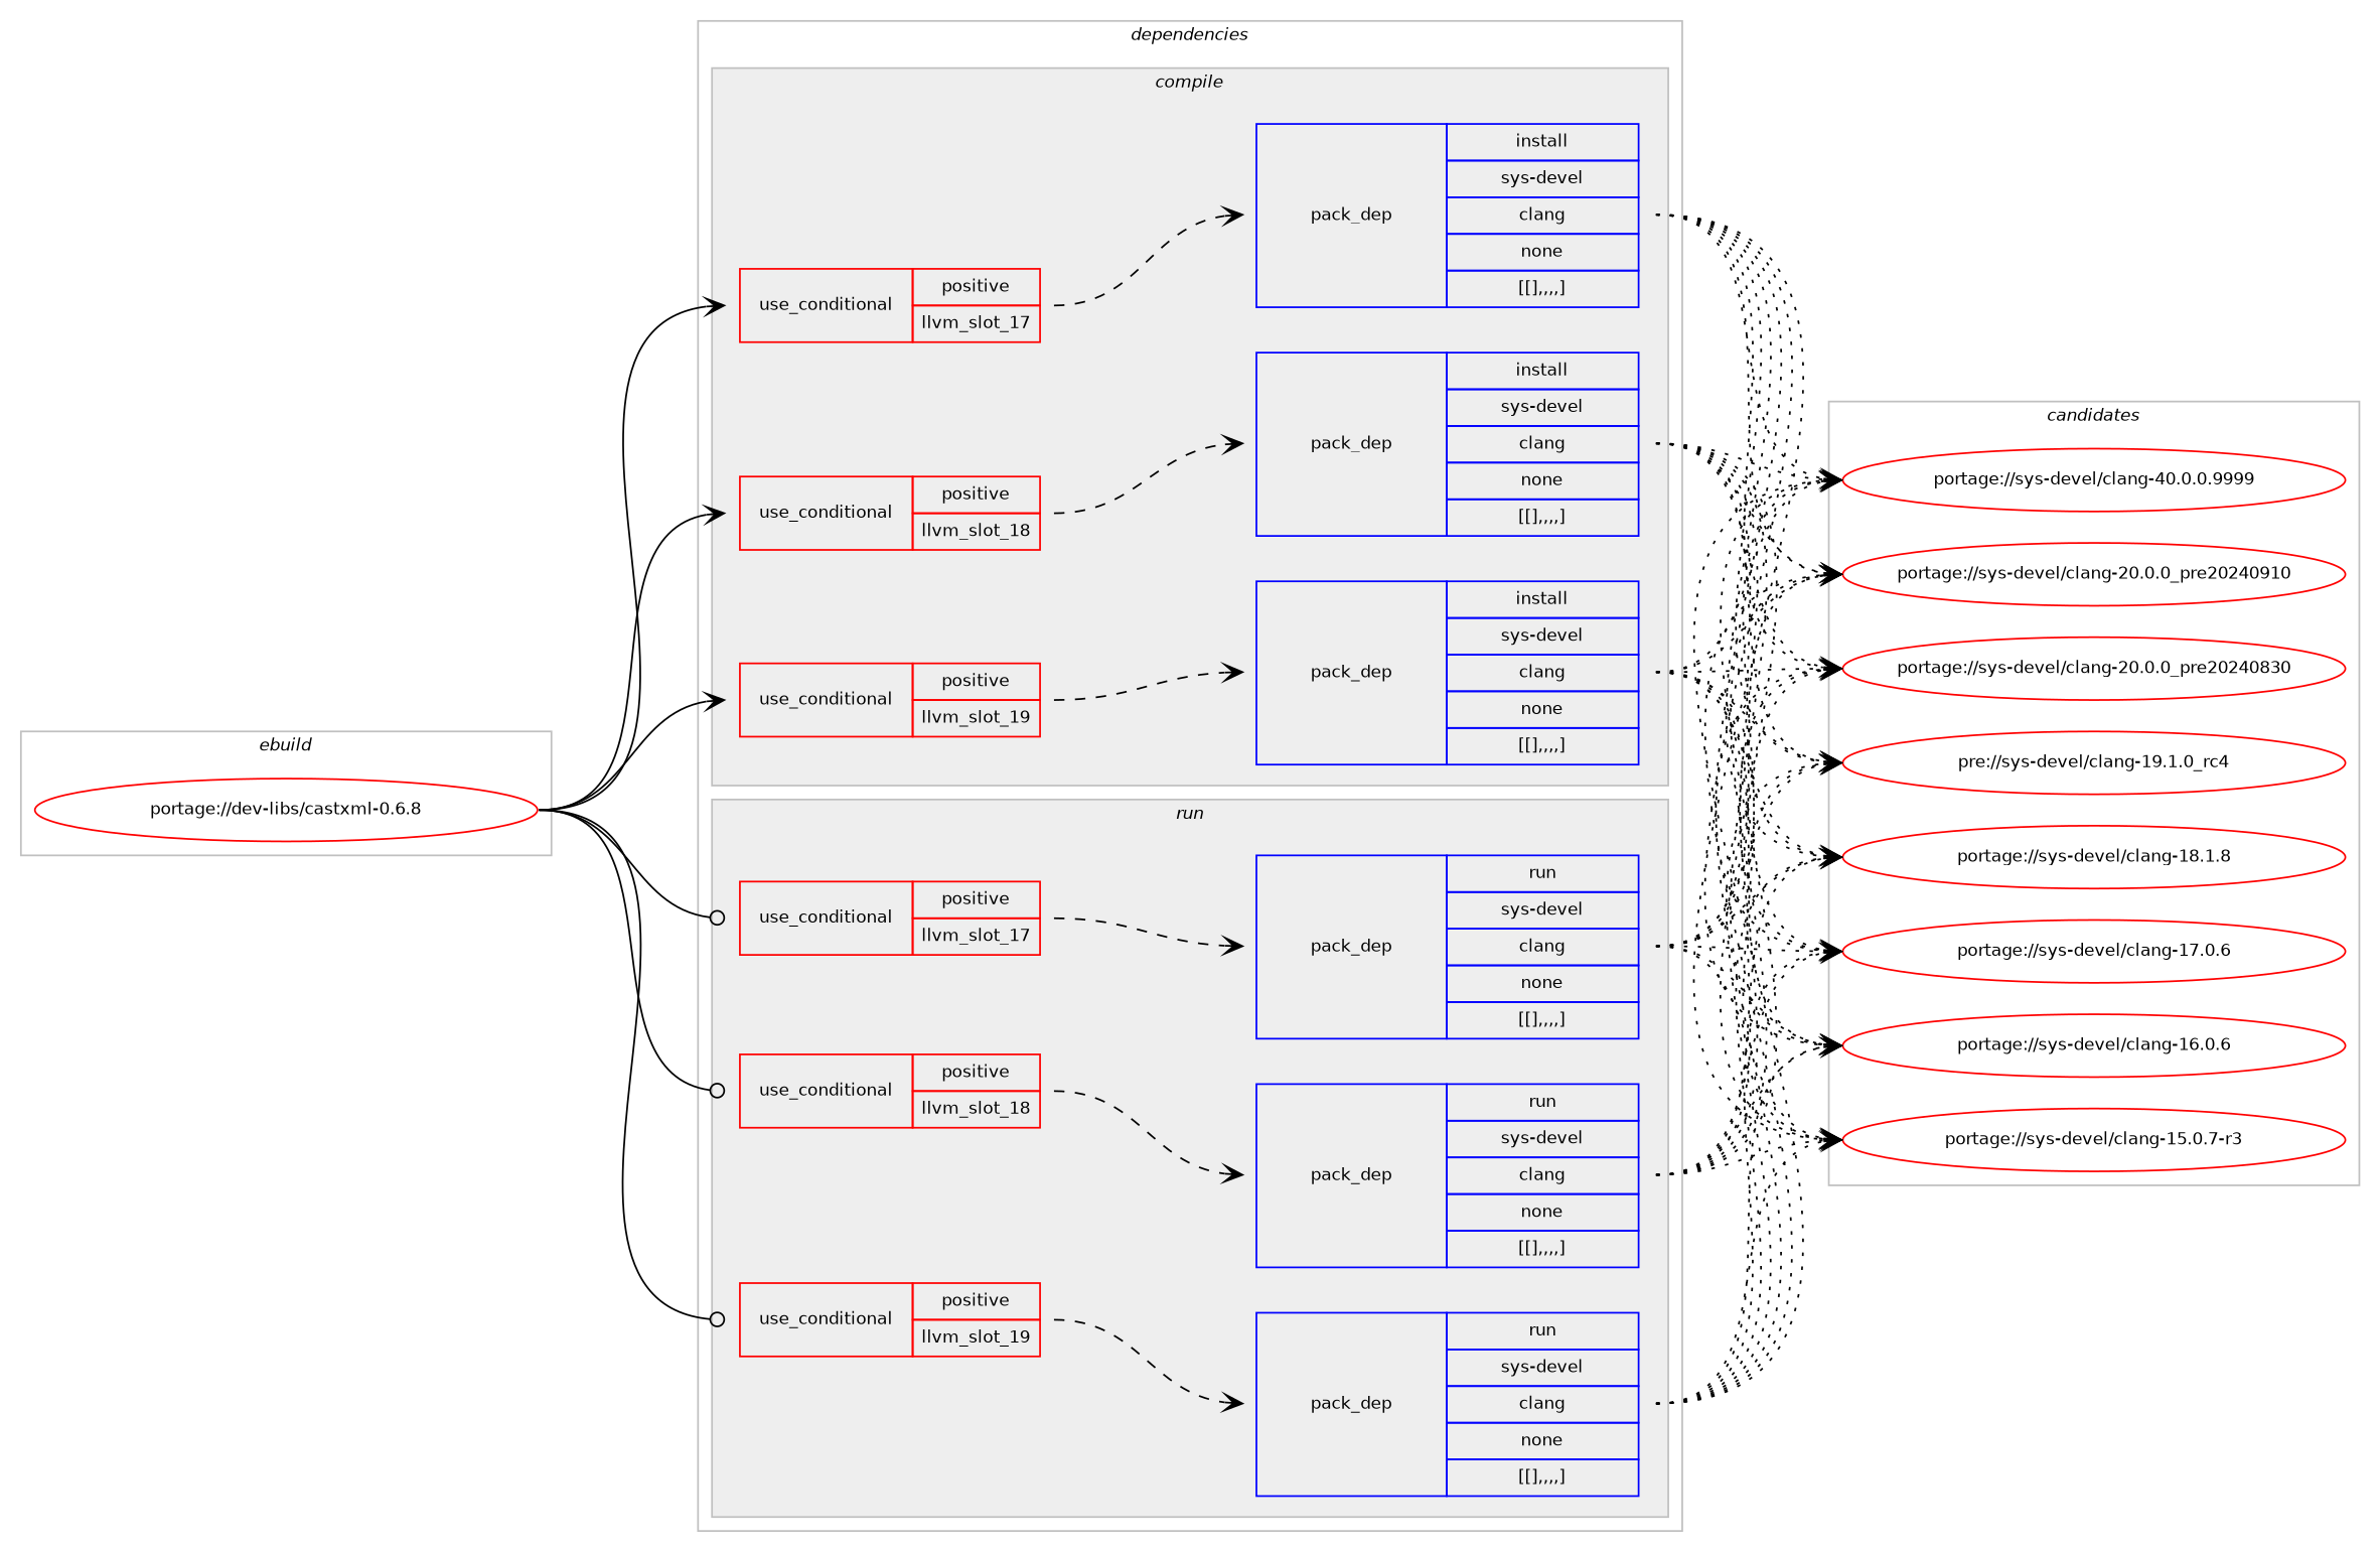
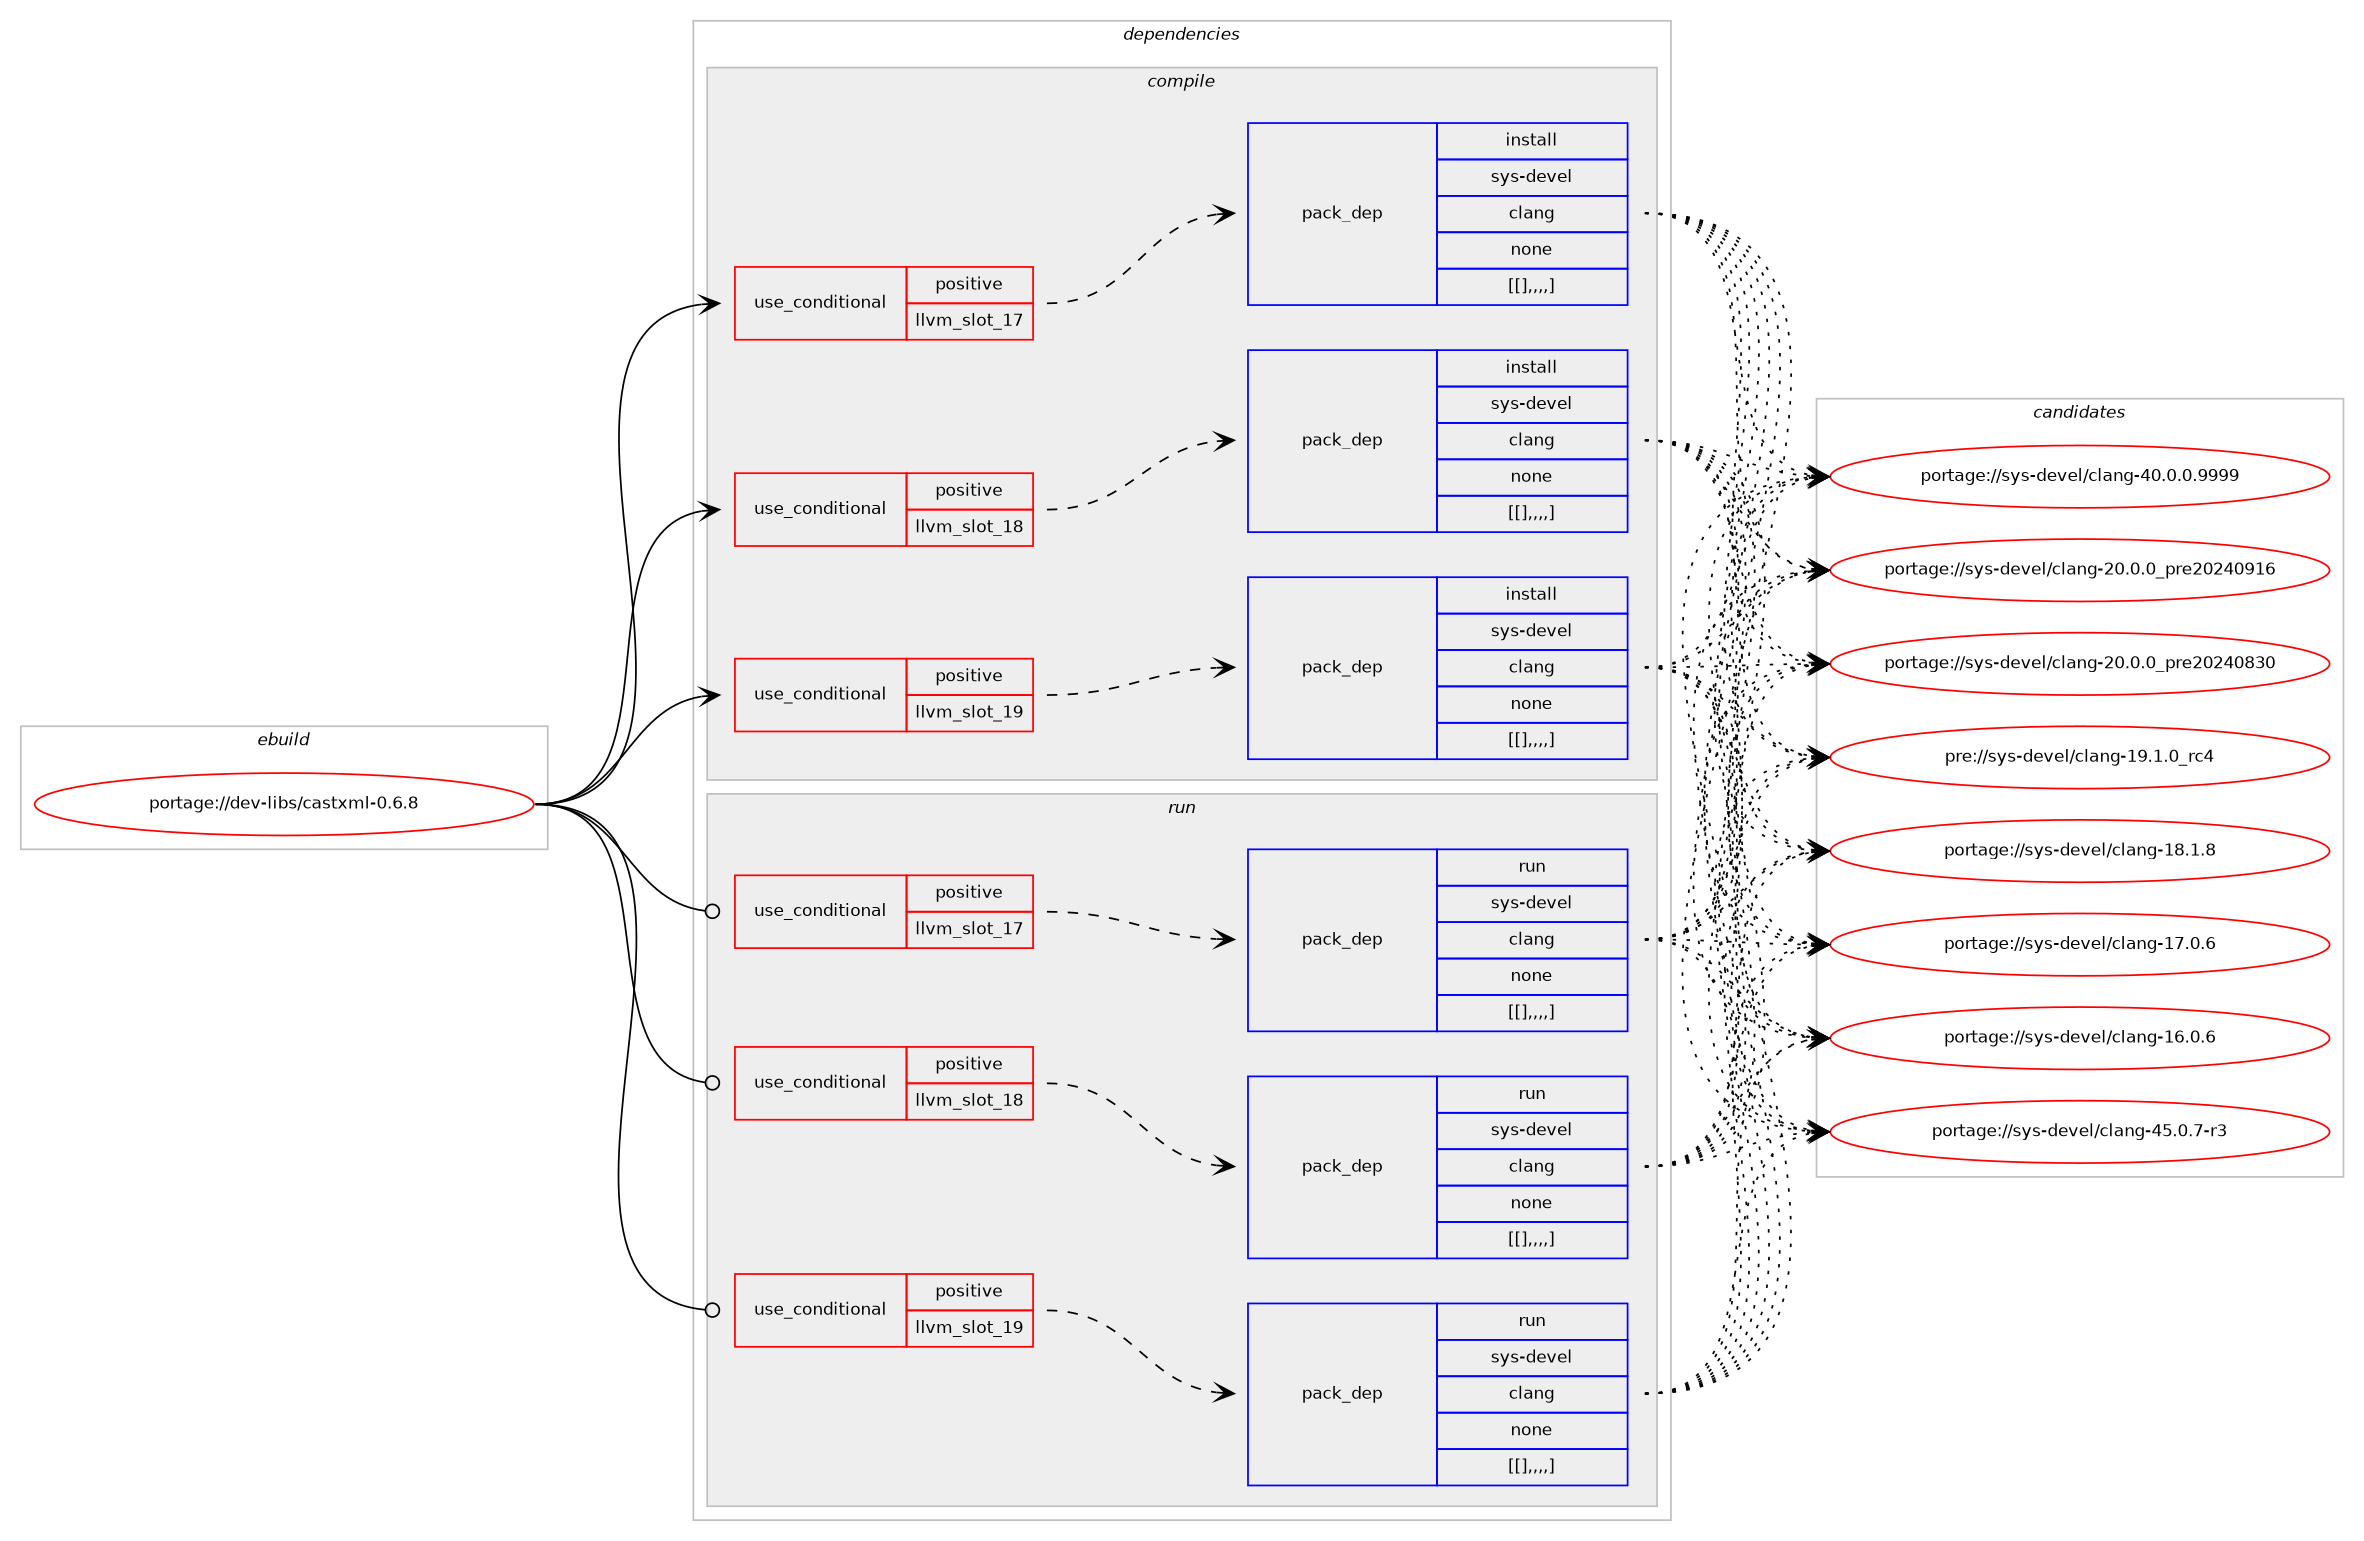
  digraph {
    compound=true
    concentrate=true
    fontname=Helvetica
    fontsize=10
    newrank=true
    rankdir=LR
    ranksep=1.5
    node [color=red fontname=Helvetica fontsize=10 shape=none]
    edge [arrowhead=vee headport=w style=dotted tailport=e weight=100]
    n1 [label="portage://dev-libs/castxml-0.6.8" width=4 shape=""]
    n2 [color=blue label=<<TABLE BORDER="0" CELLBORDER="1" CELLSPACING="0" CELLPADDING="4" WIDTH="220"><TR><TD ROWSPAN="6" CELLPADDING="30">pack_dep</TD></TR><TR><TD WIDTH="110">install</TD></TR><TR><TD>sys-devel</TD></TR><TR><TD>clang</TD></TR><TR><TD>none</TD></TR><TR><TD>[[],,,,]</TD></TR></TABLE>>]
    n3 [label=<<TABLE BORDER="0" CELLBORDER="1" CELLSPACING="0" CELLPADDING="4"><TR><TD ROWSPAN="3" CELLPADDING="10">use_conditional</TD></TR><TR><TD>positive</TD></TR><TR><TD>llvm_slot_17</TD></TR></TABLE>>]
    n4 [color=blue label=<<TABLE BORDER="0" CELLBORDER="1" CELLSPACING="0" CELLPADDING="4" WIDTH="220"><TR><TD ROWSPAN="6" CELLPADDING="30">pack_dep</TD></TR><TR><TD WIDTH="110">install</TD></TR><TR><TD>sys-devel</TD></TR><TR><TD>clang</TD></TR><TR><TD>none</TD></TR><TR><TD>[[],,,,]</TD></TR></TABLE>>]
    n5 [label=<<TABLE BORDER="0" CELLBORDER="1" CELLSPACING="0" CELLPADDING="4"><TR><TD ROWSPAN="3" CELLPADDING="10">use_conditional</TD></TR><TR><TD>positive</TD></TR><TR><TD>llvm_slot_18</TD></TR></TABLE>>]
    n6 [color=blue label=<<TABLE BORDER="0" CELLBORDER="1" CELLSPACING="0" CELLPADDING="4" WIDTH="220"><TR><TD ROWSPAN="6" CELLPADDING="30">pack_dep</TD></TR><TR><TD WIDTH="110">install</TD></TR><TR><TD>sys-devel</TD></TR><TR><TD>clang</TD></TR><TR><TD>none</TD></TR><TR><TD>[[],,,,]</TD></TR></TABLE>>]
    n7 [label=<<TABLE BORDER="0" CELLBORDER="1" CELLSPACING="0" CELLPADDING="4"><TR><TD ROWSPAN="3" CELLPADDING="10">use_conditional</TD></TR><TR><TD>positive</TD></TR><TR><TD>llvm_slot_19</TD></TR></TABLE>>]
    n8 [color=blue label=<<TABLE BORDER="0" CELLBORDER="1" CELLSPACING="0" CELLPADDING="4" WIDTH="220"><TR><TD ROWSPAN="6" CELLPADDING="30">pack_dep</TD></TR><TR><TD WIDTH="110">run</TD></TR><TR><TD>sys-devel</TD></TR><TR><TD>clang</TD></TR><TR><TD>none</TD></TR><TR><TD>[[],,,,]</TD></TR></TABLE>>]
    n9 [label=<<TABLE BORDER="0" CELLBORDER="1" CELLSPACING="0" CELLPADDING="4"><TR><TD ROWSPAN="3" CELLPADDING="10">use_conditional</TD></TR><TR><TD>positive</TD></TR><TR><TD>llvm_slot_17</TD></TR></TABLE>>]
    n10 [color=blue label=<<TABLE BORDER="0" CELLBORDER="1" CELLSPACING="0" CELLPADDING="4" WIDTH="220"><TR><TD ROWSPAN="6" CELLPADDING="30">pack_dep</TD></TR><TR><TD WIDTH="110">run</TD></TR><TR><TD>sys-devel</TD></TR><TR><TD>clang</TD></TR><TR><TD>none</TD></TR><TR><TD>[[],,,,]</TD></TR></TABLE>>]
    n11 [label=<<TABLE BORDER="0" CELLBORDER="1" CELLSPACING="0" CELLPADDING="4"><TR><TD ROWSPAN="3" CELLPADDING="10">use_conditional</TD></TR><TR><TD>positive</TD></TR><TR><TD>llvm_slot_18</TD></TR></TABLE>>]
    n12 [color=blue label=<<TABLE BORDER="0" CELLBORDER="1" CELLSPACING="0" CELLPADDING="4" WIDTH="220"><TR><TD ROWSPAN="6" CELLPADDING="30">pack_dep</TD></TR><TR><TD WIDTH="110">run</TD></TR><TR><TD>sys-devel</TD></TR><TR><TD>clang</TD></TR><TR><TD>none</TD></TR><TR><TD>[[],,,,]</TD></TR></TABLE>>]
    n13 [label=<<TABLE BORDER="0" CELLBORDER="1" CELLSPACING="0" CELLPADDING="4"><TR><TD ROWSPAN="3" CELLPADDING="10">use_conditional</TD></TR><TR><TD>positive</TD></TR><TR><TD>llvm_slot_19</TD></TR></TABLE>>]
    n14 [label="portage://sys-devel/clang-40.0.0.9999" width=4 shape=""]
-   n15 [label="portage://sys-devel/clang-20.0.0_pre20240910" width=4 shape=""]
+   n15 [label="portage://sys-devel/clang-20.0.0_pre20240916" width=4 shape=""]
    n16 [label="portage://sys-devel/clang-20.0.0_pre20240830" width=4 shape=""]
    n17 [label="pre://sys-devel/clang-19.1.0_rc4" width=4 shape=""]
    n18 [label="portage://sys-devel/clang-18.1.8" width=4 shape=""]
    n19 [label="portage://sys-devel/clang-17.0.6" width=4 shape=""]
    n20 [label="portage://sys-devel/clang-16.0.6" width=4 shape=""]
-   n21 [label="portage://sys-devel/clang-15.0.7-r3" width=4 shape=""]
+   n21 [label="portage://sys-devel/clang-45.0.7-r3" width=4 shape=""]
    subgraph cluster_1 {
      color=gray
      label=<<i>ebuild</i>>
      n1
    }
    subgraph cluster_2 {
      color=gray
      label=<<i>dependencies</i>>
      subgraph cluster_3 {
        color=gray
        fillcolor="#eeeeee"
        label=<<i>compile</i>>
        style=filled
        subgraph sub_4 {
          color=gray
          fillcolor="#eeeeee"
          label=<<i>compile</i>>
          style=filled
          n3
          subgraph sub_5 {
            color=gray
            fillcolor="#eeeeee"
            label=<<i>compile</i>>
            style=filled
            n2
          }
        }
        subgraph sub_6 {
          color=gray
          fillcolor="#eeeeee"
          label=<<i>compile</i>>
          style=filled
          n5
          subgraph sub_7 {
            color=gray
            fillcolor="#eeeeee"
            label=<<i>compile</i>>
            style=filled
            n4
          }
        }
        subgraph sub_8 {
          color=gray
          fillcolor="#eeeeee"
          label=<<i>compile</i>>
          style=filled
          n7
          subgraph sub_9 {
            color=gray
            fillcolor="#eeeeee"
            label=<<i>compile</i>>
            style=filled
            n6
          }
        }
      }
      subgraph cluster_10 {
        color=gray
        fillcolor="#eeeeee"
        label=<<i>compile and run</i>>
        style=filled
      }
      subgraph cluster_11 {
        color=gray
        fillcolor="#eeeeee"
        label=<<i>run</i>>
        style=filled
        subgraph sub_12 {
          color=gray
          fillcolor="#eeeeee"
          label=<<i>run</i>>
          style=filled
          n9
          subgraph sub_13 {
            color=gray
            fillcolor="#eeeeee"
            label=<<i>run</i>>
            style=filled
            n8
          }
        }
        subgraph sub_14 {
          color=gray
          fillcolor="#eeeeee"
          label=<<i>run</i>>
          style=filled
          n11
          subgraph sub_15 {
            color=gray
            fillcolor="#eeeeee"
            label=<<i>run</i>>
            style=filled
            n10
          }
        }
        subgraph sub_16 {
          color=gray
          fillcolor="#eeeeee"
          label=<<i>run</i>>
          style=filled
          n13
          subgraph sub_17 {
            color=gray
            fillcolor="#eeeeee"
            label=<<i>run</i>>
            style=filled
            n12
          }
        }
      }
    }
    subgraph cluster_18 {
      color=gray
      label=<<i>candidates</i>>
      rank=same
      subgraph sub_19 {
        color=black
        label=<<i>candidates</i>>
        nodesep=1
        rank=same
        n14
        n15
        n16
        n17
        n18
        n19
        n20
        n21
      }
      subgraph sub_20 {
        color=black
        label=<<i>candidates</i>>
        nodesep=1
        rank=same
        n14
        n15
        n16
        n17
        n18
        n19
        n20
        n21
      }
      subgraph sub_21 {
        color=black
        label=<<i>candidates</i>>
        nodesep=1
        rank=same
        n14
        n15
        n16
        n17
        n18
        n19
        n20
        n21
      }
      subgraph sub_22 {
        color=black
        label=<<i>candidates</i>>
        nodesep=1
        rank=same
        n14
        n15
        n16
        n17
        n18
        n19
        n20
        n21
      }
      subgraph sub_23 {
        color=black
        label=<<i>candidates</i>>
        nodesep=1
        rank=same
        n14
        n15
        n16
        n17
        n18
        n19
        n20
        n21
      }
      subgraph sub_24 {
        color=black
        label=<<i>candidates</i>>
        nodesep=1
        rank=same
        n14
        n15
        n16
        n17
        n18
        n19
        n20
        n21
      }
    }
    n1 -> n3 [style=solid weight=20]
    n1 -> n5 [style=solid weight=20]
    n1 -> n7 [style=solid weight=20]
    n1 -> n9 [arrowhead=odot style=solid weight=20]
    n1 -> n11 [arrowhead=odot style=solid weight=20]
    n1 -> n13 [arrowhead=odot style=solid weight=20]
    n2 -> n14
    n2 -> n15
    n2 -> n16
    n2 -> n17
    n2 -> n18
    n2 -> n19
    n2 -> n20
    n2 -> n21
    n3 -> n2 [style=dashed weight=20]
    n4 -> n14
    n4 -> n15
    n4 -> n16
    n4 -> n17
    n4 -> n18
    n4 -> n19
    n4 -> n20
    n4 -> n21
    n5 -> n4 [style=dashed weight=20]
    n6 -> n14
    n6 -> n15
    n6 -> n16
    n6 -> n17
    n6 -> n18
    n6 -> n19
    n6 -> n20
    n6 -> n21
    n7 -> n6 [style=dashed weight=20]
    n8 -> n14
    n8 -> n15
    n8 -> n16
    n8 -> n17
    n8 -> n18
    n8 -> n19
    n8 -> n20
    n8 -> n21
    n9 -> n8 [style=dashed weight=20]
    n10 -> n14
    n10 -> n15
    n10 -> n16
    n10 -> n17
    n10 -> n18
    n10 -> n19
    n10 -> n20
    n10 -> n21
    n11 -> n10 [style=dashed weight=20]
    n12 -> n14
    n12 -> n15
    n12 -> n16
    n12 -> n17
    n12 -> n18
    n12 -> n19
    n12 -> n20
    n12 -> n21
    n13 -> n12 [style=dashed weight=20]
  }
